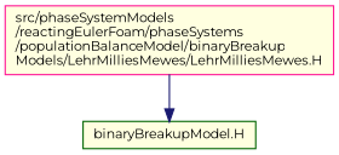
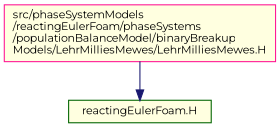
  digraph {
    fontname=Montserrat
    node [fillcolor=lightyellow fontname=Montserrat fontsize=10 shape=record style=filled]
    n1 [color=deeppink fontcolor=black height=0.2 label="src/phaseSystemModels\l/reactingEulerFoam/phaseSystems\l/populationBalanceModel/binaryBreakup\lModels/LehrMilliesMewes/LehrMilliesMewes.H" width=0.4]
-   n2 [color=darkgreen height=0.2 label="binaryBreakupModel.H" width=0.4]
+   n2 [color=darkgreen height=0.2 label="reactingEulerFoam.H" width=0.4]
    n1 -> n2 [color=midnightblue fontname=Montserrat fontsize=10 labelfontname=Helvetica labelfontsize=10 style=solid]
  }
